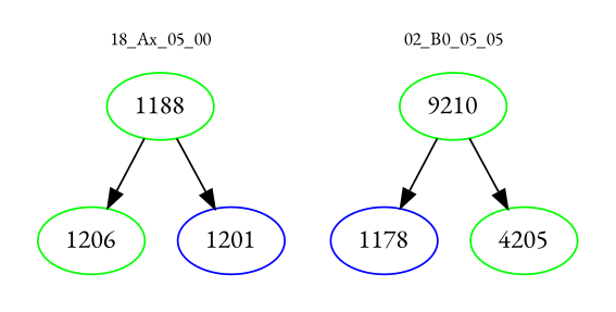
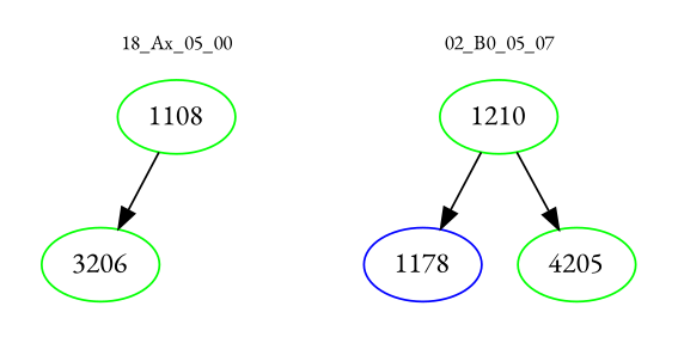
  digraph {
    fontname="EB Garamond"
    node [color=green fontname="EB Garamond"]
    edge [color=black fontname="EB Garamond"]
-   n1 [label=1188]
-   n2 [label=1206]
-   n3 [color=blue label=1201]
-   n4 [label=9210]
+   n1 [label=1108]
+   n2 [label=3206]
+   n4 [label=1210]
    n5 [color=blue label=1178]
    n6 [label=4205]
    subgraph cluster_1 {
      color=white
      fontsize=10
      label="18_Ax_05_00"
      n1
      n2
-     n3
    }
    subgraph cluster_2 {
      color=white
      fontsize=10
-     label="02_B0_05_05"
+     label="02_B0_05_07"
      n4
      n5
      n6
    }
    n1 -> n2
-   n1 -> n3
    n4 -> n5
    n4 -> n6
  }
